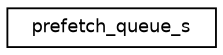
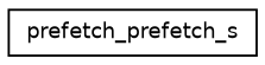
  digraph {
    rankdir=TB
-   n1 [color=black fillcolor=white fontname=Helvetica fontsize=10 height=0.2 label=prefetch_queue_s shape=record style=filled width=0.4]
+   n1 [color=black fillcolor=white fontname=Helvetica fontsize=10 height=0.2 label=prefetch_prefetch_s shape=record style=filled width=0.4]
  }
